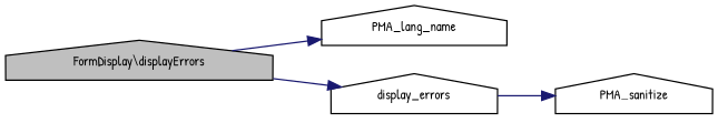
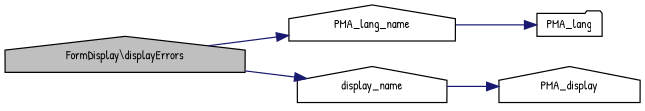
  digraph {
    fontname="Patrick Hand"
    rankdir=LR
    node [color=black fillcolor=white fontname="Patrick Hand" fontsize=10 shape=house style=filled]
    edge [color=midnightblue fontname="Patrick Hand" fontsize=10 labelfontname=Helvetica labelfontsize=10 style=solid]
    n1 [fillcolor=grey75 fontcolor=black height=0.2 label="FormDisplay\\displayErrors" width=0.4]
    n2 [height=0.2 label=PMA_lang_name width=0.4]
-   n3 [height=0.2 label=display_errors width=0.4]
-   n5 [height=0.2 label=PMA_sanitize width=0.4]
+   n3 [height=0.2 label=display_name width=0.4]
+   n4 [height=0.2 label=PMA_lang shape=folder width=0.4]
+   n5 [height=0.2 label=PMA_display width=0.4]
    n1 -> n2
    n1 -> n3
+   n2 -> n4
    n3 -> n5
  }
